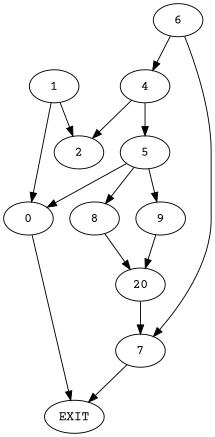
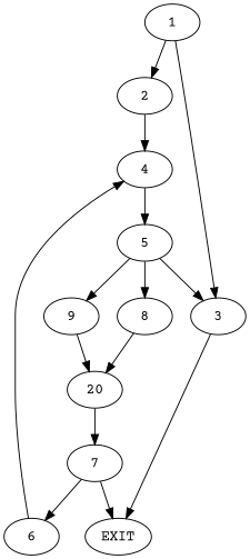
  digraph {
    fontname="Courier Prime"
    node [fontname="Courier Prime"]
    edge [fontname="Courier Prime"]
    1
    2
-   3 [label=0]
+   3
    n4 [label=EXIT]
    4
    5
    8
    9
    6
    7
    n11 [label=20]
    1 -> 2
    1 -> 3
-   4 -> 2
+   2 -> 4
    3 -> n4
    4 -> 5
    5 -> 3
    5 -> 8
    5 -> 9
    8 -> n11
    9 -> n11
    6 -> 4
-   6 -> 7
+   7 -> 6
    7 -> n4
    n11 -> 7
  }
